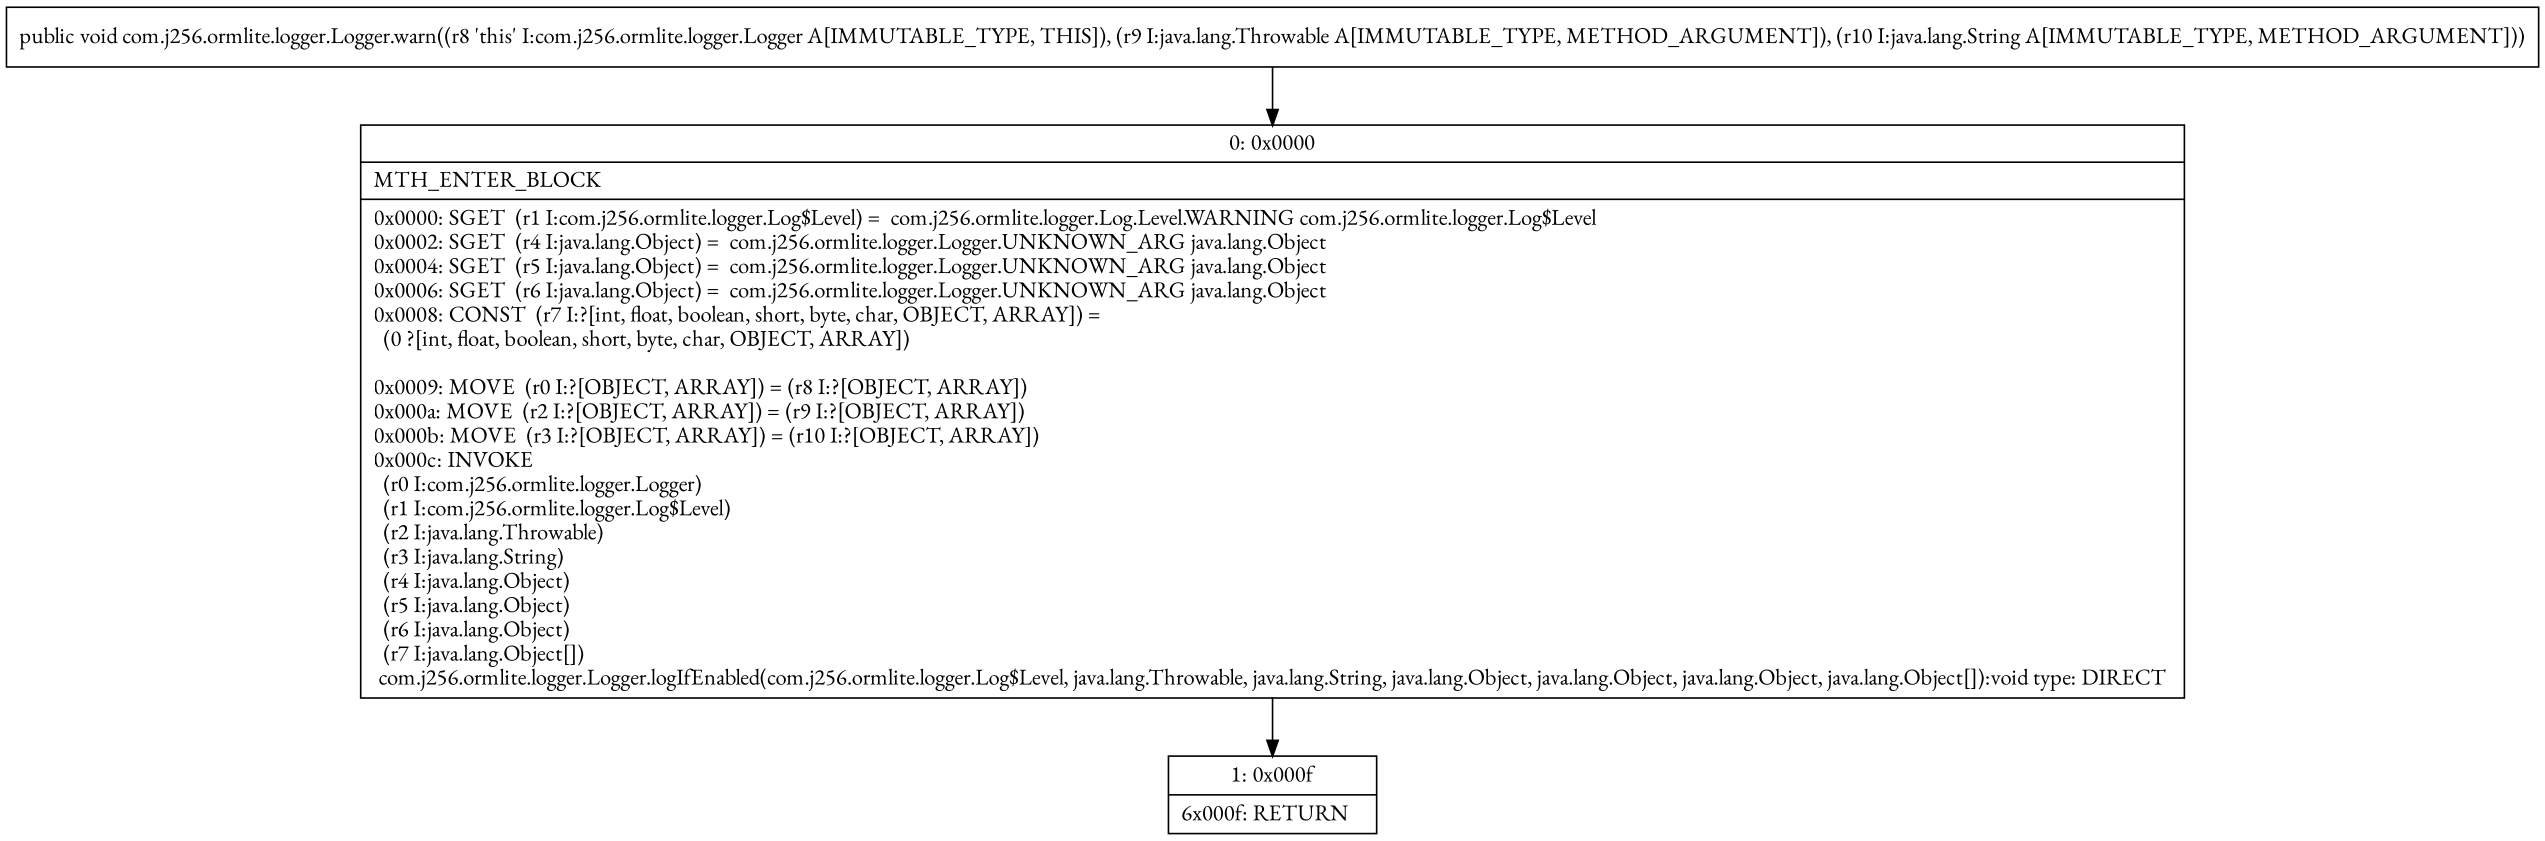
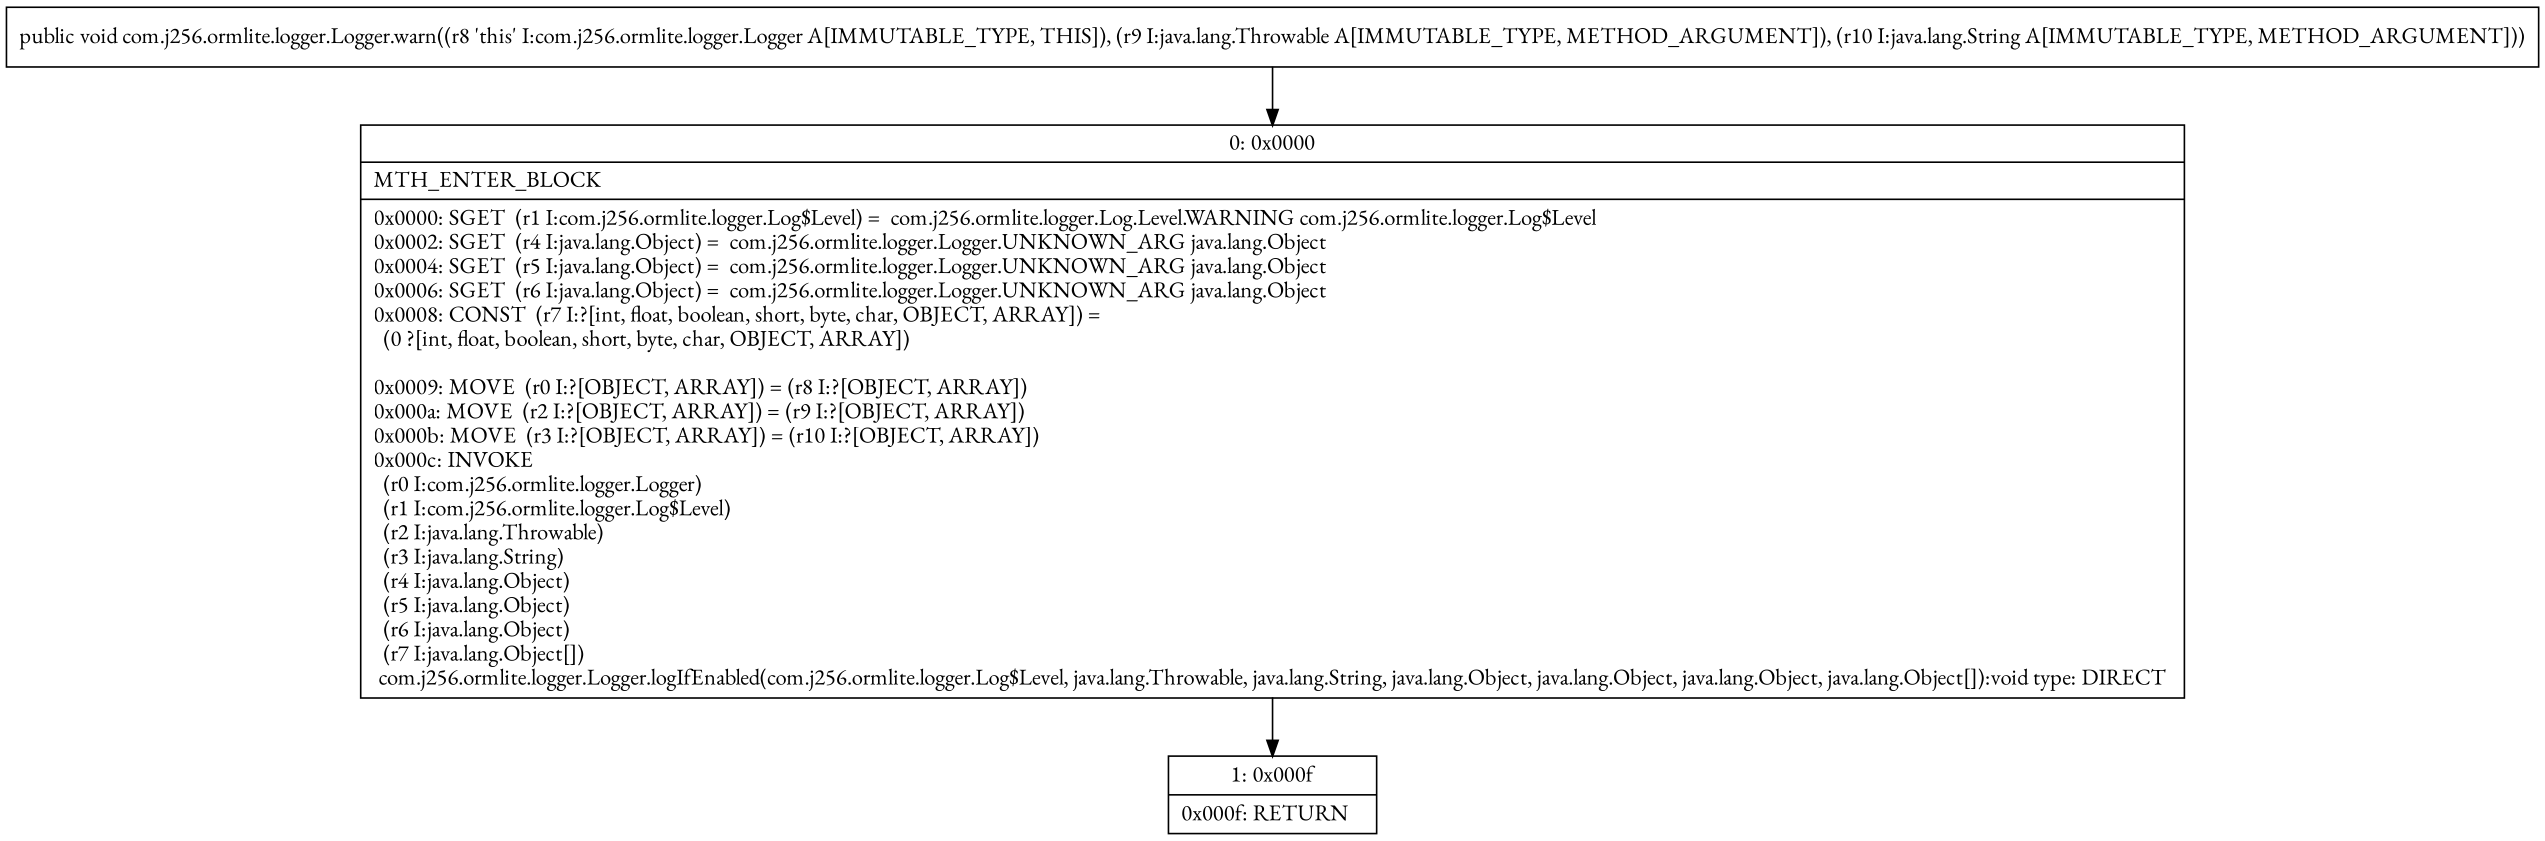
  digraph {
    fontname="EB Garamond"
    node [shape=record fontname="EB Garamond"]
    edge [fontname="EB Garamond"]
    n1 [label="{0\:\ 0x0000|MTH_ENTER_BLOCK\l|0x0000: SGET  (r1 I:com.j256.ormlite.logger.Log$Level) =  com.j256.ormlite.logger.Log.Level.WARNING com.j256.ormlite.logger.Log$Level \l0x0002: SGET  (r4 I:java.lang.Object) =  com.j256.ormlite.logger.Logger.UNKNOWN_ARG java.lang.Object \l0x0004: SGET  (r5 I:java.lang.Object) =  com.j256.ormlite.logger.Logger.UNKNOWN_ARG java.lang.Object \l0x0006: SGET  (r6 I:java.lang.Object) =  com.j256.ormlite.logger.Logger.UNKNOWN_ARG java.lang.Object \l0x0008: CONST  (r7 I:?[int, float, boolean, short, byte, char, OBJECT, ARRAY]) = \l  (0 ?[int, float, boolean, short, byte, char, OBJECT, ARRAY])\l \l0x0009: MOVE  (r0 I:?[OBJECT, ARRAY]) = (r8 I:?[OBJECT, ARRAY]) \l0x000a: MOVE  (r2 I:?[OBJECT, ARRAY]) = (r9 I:?[OBJECT, ARRAY]) \l0x000b: MOVE  (r3 I:?[OBJECT, ARRAY]) = (r10 I:?[OBJECT, ARRAY]) \l0x000c: INVOKE  \l  (r0 I:com.j256.ormlite.logger.Logger)\l  (r1 I:com.j256.ormlite.logger.Log$Level)\l  (r2 I:java.lang.Throwable)\l  (r3 I:java.lang.String)\l  (r4 I:java.lang.Object)\l  (r5 I:java.lang.Object)\l  (r6 I:java.lang.Object)\l  (r7 I:java.lang.Object[])\l com.j256.ormlite.logger.Logger.logIfEnabled(com.j256.ormlite.logger.Log$Level, java.lang.Throwable, java.lang.String, java.lang.Object, java.lang.Object, java.lang.Object, java.lang.Object[]):void type: DIRECT \l}"]
-   n2 [label="{1\:\ 0x000f|6x000f: RETURN   \l}"]
+   n2 [label="{1\:\ 0x000f|0x000f: RETURN   \l}"]
    n3 [label="{public void com.j256.ormlite.logger.Logger.warn((r8 'this' I:com.j256.ormlite.logger.Logger A[IMMUTABLE_TYPE, THIS]), (r9 I:java.lang.Throwable A[IMMUTABLE_TYPE, METHOD_ARGUMENT]), (r10 I:java.lang.String A[IMMUTABLE_TYPE, METHOD_ARGUMENT])) }"]
    n1 -> n2
    n3 -> n1
  }
